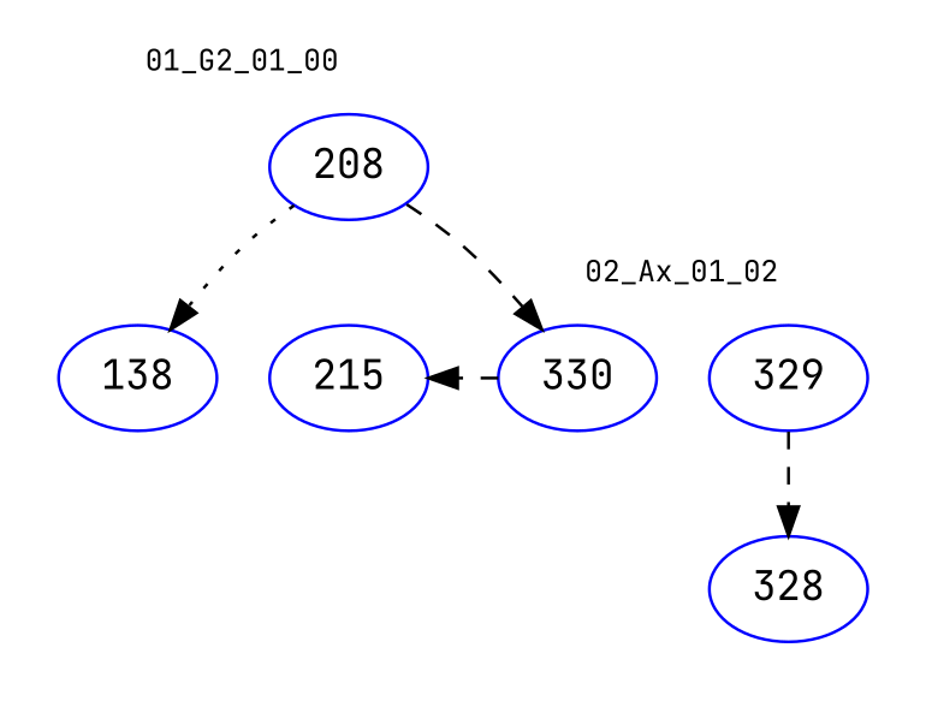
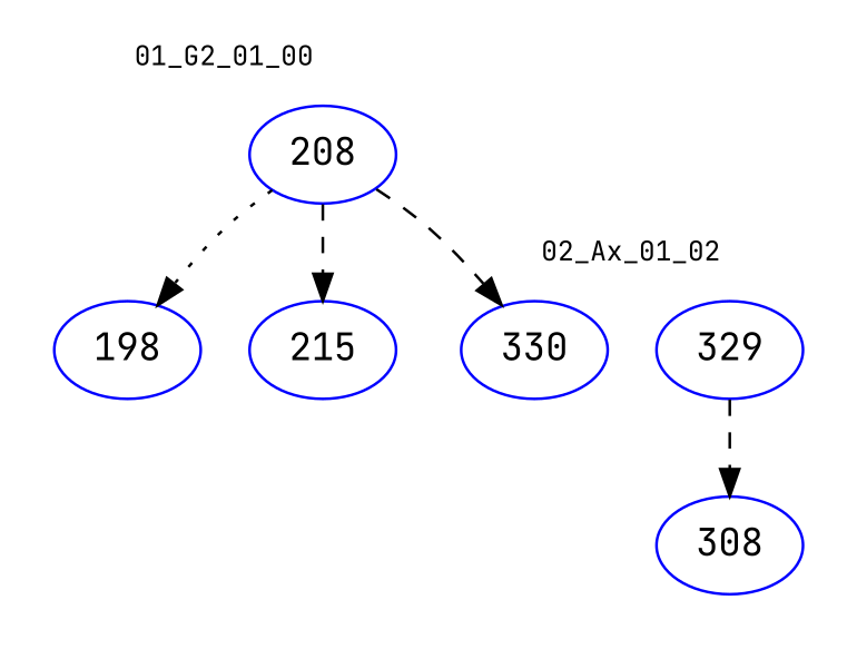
  digraph {
    fontname="JetBrains Mono"
    node [color=blue fontname="JetBrains Mono"]
    edge [color=black fontname="JetBrains Mono" style=dashed]
    n1 [label=329]
-   n2 [label=328]
+   n2 [label=308]
    n3 [label=330]
    n4 [label=208]
-   n5 [label=138]
+   n5 [label=198]
    n6 [label=215]
    subgraph cluster_1 {
      color=white
      fontsize=10
      label="02_Ax_01_02"
      n1
      n2
      n3
    }
    subgraph cluster_2 {
      color=white
      fontsize=10
      label="01_G2_01_00"
      n4
      n5
      n6
    }
    n1 -> n2
    n4 -> n3
    n4 -> n5 [style=dotted]
-   n3 -> n6
+   n4 -> n6
  }
